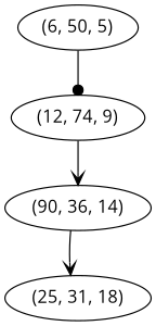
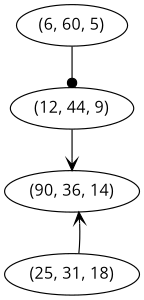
  digraph {
    fontname="Open Sans"
    node [fontname="Open Sans"]
    edge [arrowhead=vee fontname="Open Sans"]
-   "(6, 50, 5)"
-   "(12, 44, 9)" [label="(12, 74, 9)"]
+   "(6, 50, 5)" [label="(6, 60, 5)"]
+   "(12, 44, 9)"
    n3 [label="(90, 36, 14)"]
    "(25, 31, 18)"
    "(6, 50, 5)" -> "(12, 44, 9)" [arrowhead=dot]
    "(12, 44, 9)" -> n3
-   n3 -> "(25, 31, 18)"
+   "(25, 31, 18)" -> n3
  }
